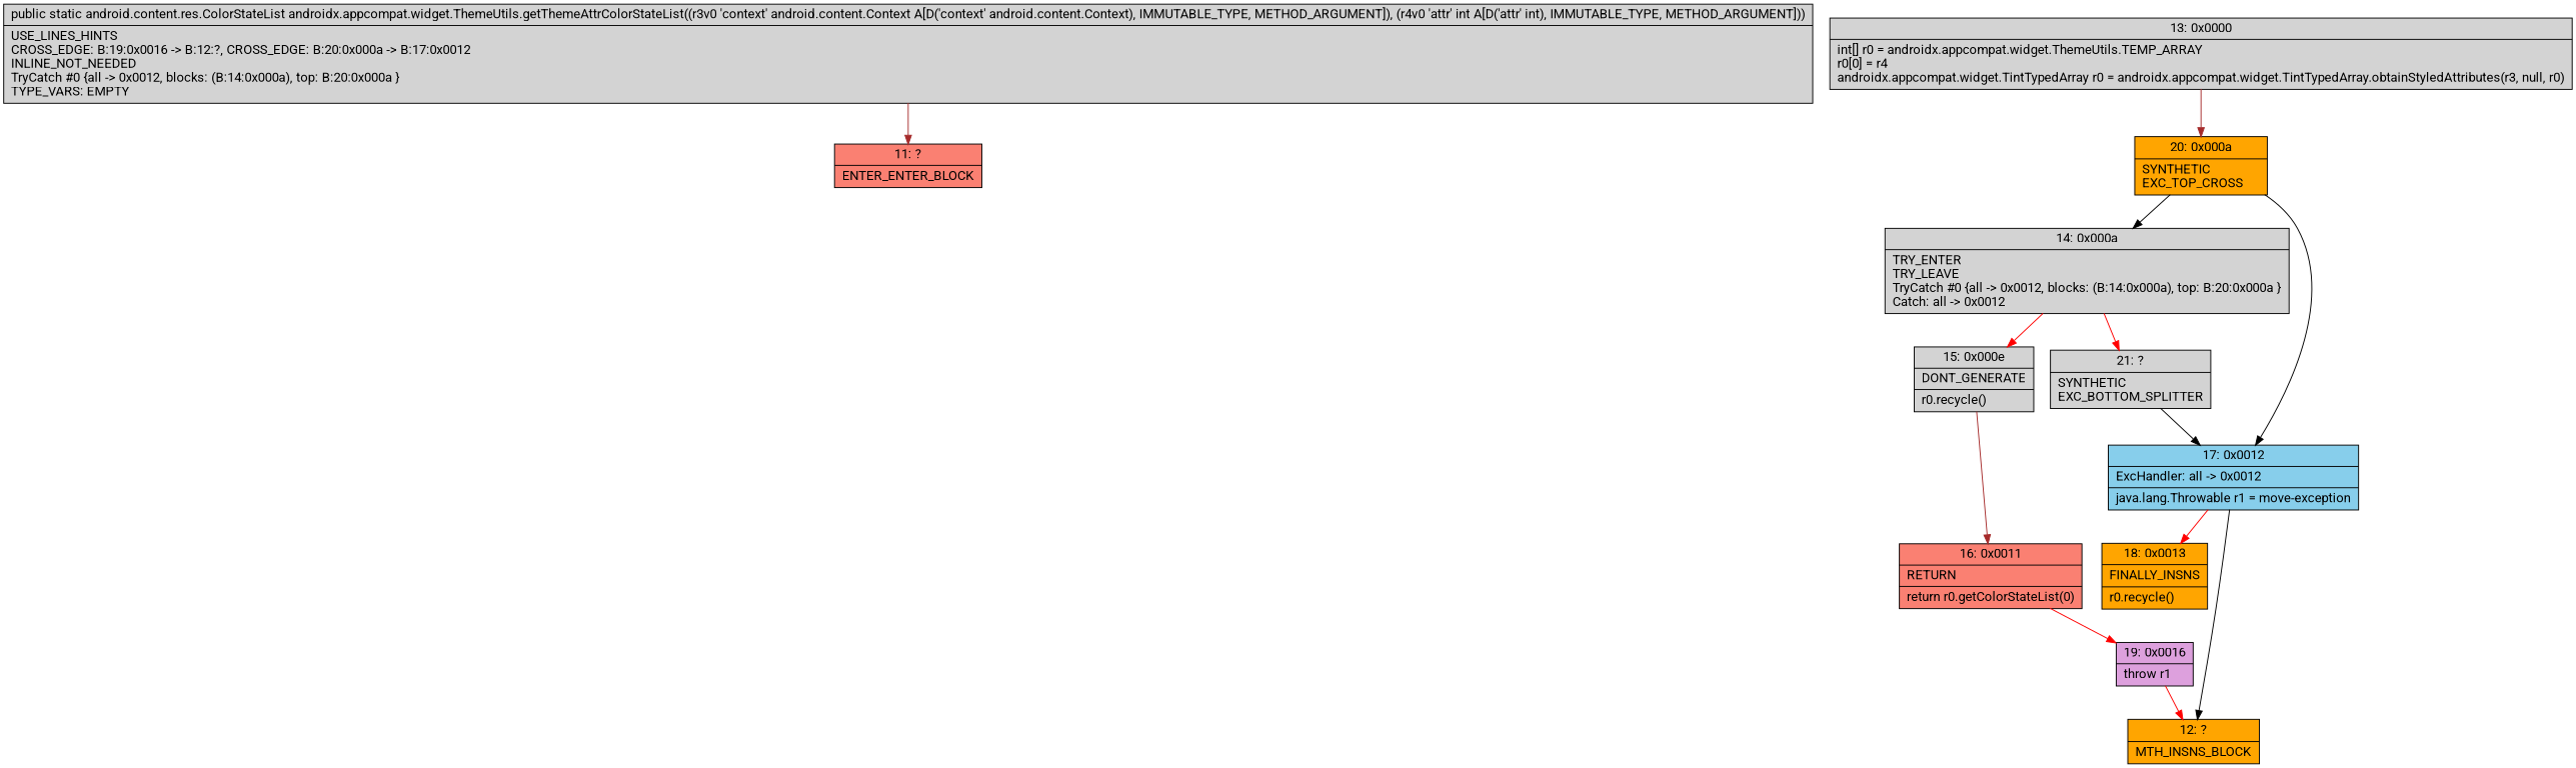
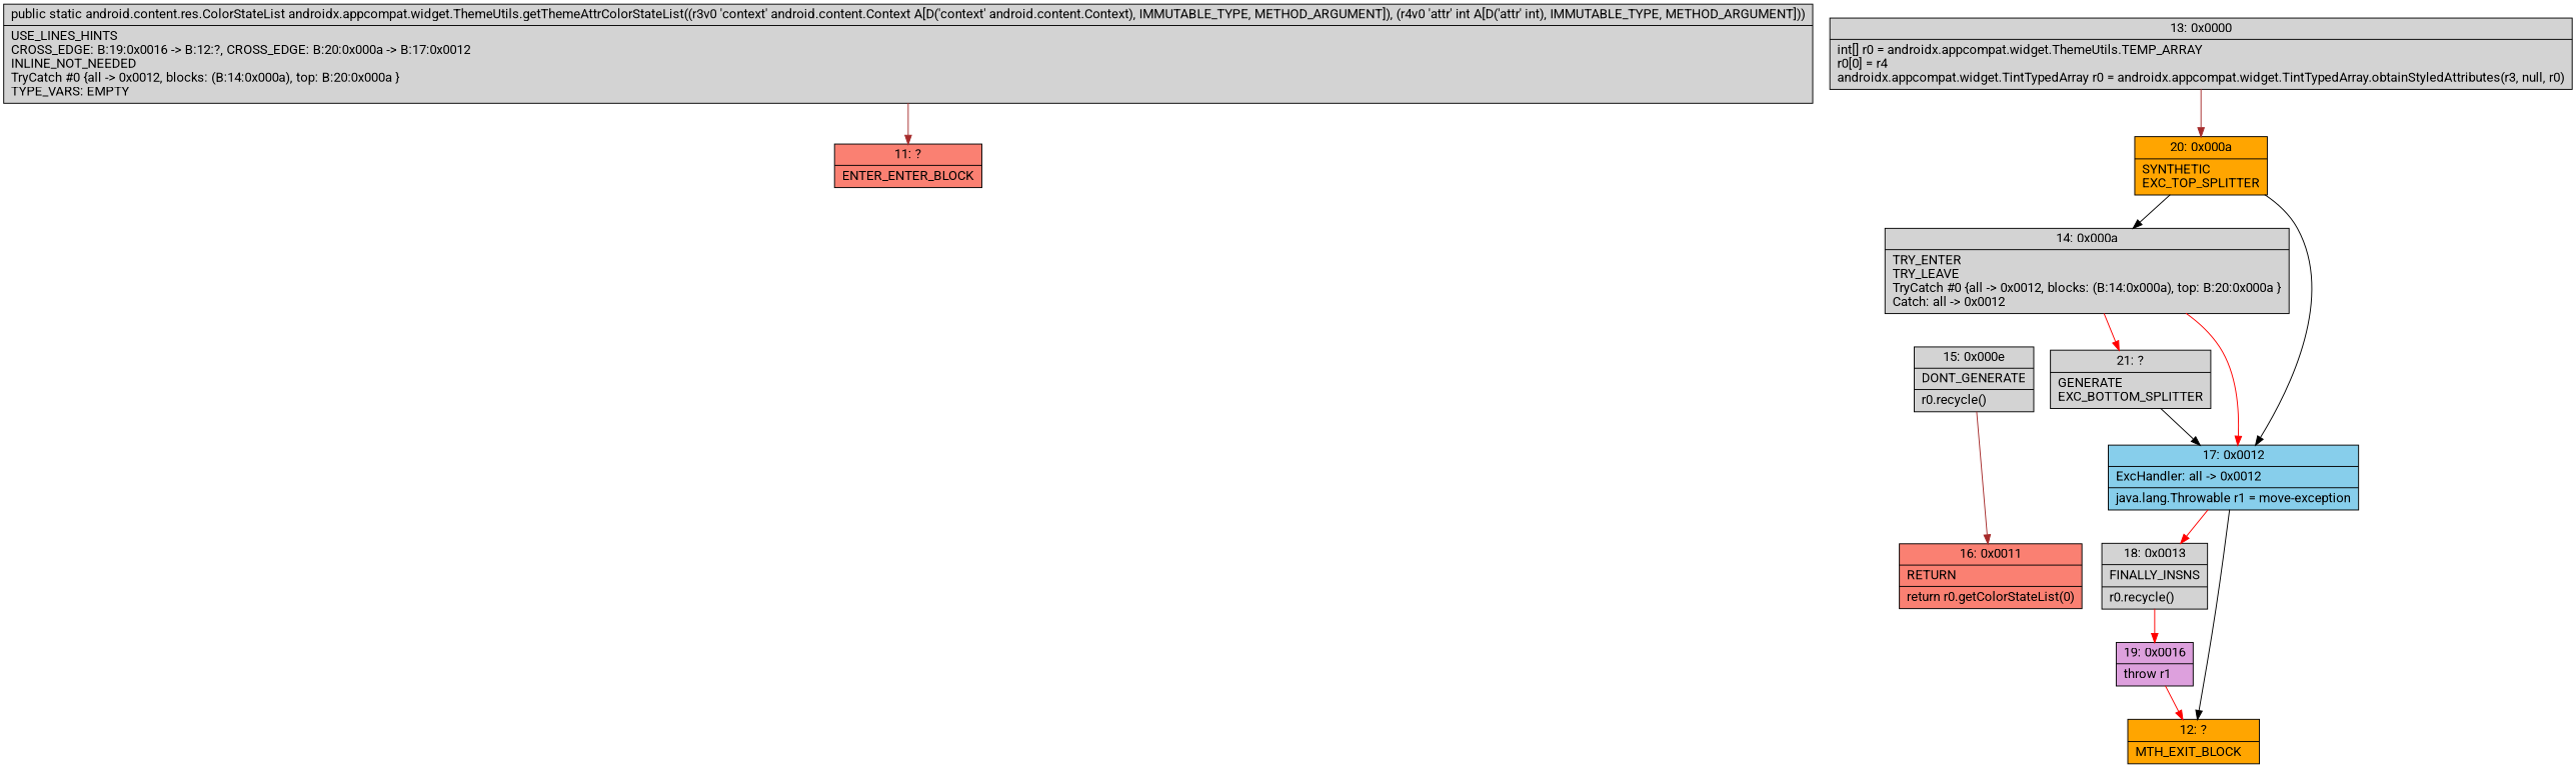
  digraph {
    fontname=Roboto
    node [fillcolor=lightgrey fontname=Roboto shape=record style=filled]
    edge [color=red fontname=Roboto]
    n1 [fillcolor=salmon label="{11\:\ ?|ENTER_ENTER_BLOCK\l}"]
    n2 [label="{13\:\ 0x0000|int[] r0 = androidx.appcompat.widget.ThemeUtils.TEMP_ARRAY\lr0[0] = r4\landroidx.appcompat.widget.TintTypedArray r0 = androidx.appcompat.widget.TintTypedArray.obtainStyledAttributes(r3, null, r0)\l}"]
-   n3 [fillcolor=orange label="{20\:\ 0x000a|SYNTHETIC\lEXC_TOP_CROSS\l}"]
+   n3 [fillcolor=orange label="{20\:\ 0x000a|SYNTHETIC\lEXC_TOP_SPLITTER\l}"]
    n4 [label="{14\:\ 0x000a|TRY_ENTER\lTRY_LEAVE\lTryCatch #0 \{all \-\> 0x0012, blocks: (B:14:0x000a), top: B:20:0x000a \}\lCatch: all \-\> 0x0012\l}"]
    n5 [fillcolor=skyblue label="{17\:\ 0x0012|ExcHandler: all \-\> 0x0012\l|java.lang.Throwable r1 = move\-exception\l}"]
    n6 [label="{15\:\ 0x000e|DONT_GENERATE\l|r0.recycle()\l}"]
-   n7 [label="{21\:\ ?|SYNTHETIC\lEXC_BOTTOM_SPLITTER\l}"]
-   n8 [fillcolor=orange label="{12\:\ ?|MTH_INSNS_BLOCK\l}"]
-   n9 [fillcolor=orange label="{18\:\ 0x0013|FINALLY_INSNS\l|r0.recycle()\l}"]
+   n7 [label="{21\:\ ?|GENERATE\lEXC_BOTTOM_SPLITTER\l}"]
+   n8 [fillcolor=orange label="{12\:\ ?|MTH_EXIT_BLOCK\l}"]
+   n9 [label="{18\:\ 0x0013|FINALLY_INSNS\l|r0.recycle()\l}"]
    n10 [fillcolor=salmon label="{16\:\ 0x0011|RETURN\l|return r0.getColorStateList(0)\l}"]
    n11 [fillcolor=plum label="{19\:\ 0x0016|throw r1\l}"]
    n12 [label="{public static android.content.res.ColorStateList androidx.appcompat.widget.ThemeUtils.getThemeAttrColorStateList((r3v0 'context' android.content.Context A[D('context' android.content.Context), IMMUTABLE_TYPE, METHOD_ARGUMENT]), (r4v0 'attr' int A[D('attr' int), IMMUTABLE_TYPE, METHOD_ARGUMENT]))  | USE_LINES_HINTS\lCROSS_EDGE: B:19:0x0016 \-\> B:12:?, CROSS_EDGE: B:20:0x000a \-\> B:17:0x0012\lINLINE_NOT_NEEDED\lTryCatch #0 \{all \-\> 0x0012, blocks: (B:14:0x000a), top: B:20:0x000a \}\lTYPE_VARS: EMPTY\l}"]
    n2 -> n3 [color=brown]
    n3 -> n4 [color=black]
    n3 -> n5 [color=black]
-   n4 -> n6
+   n4 -> n5
    n4 -> n7
    n5 -> n8 [color=black]
    n5 -> n9
    n6 -> n10 [color=brown]
    n7 -> n5 [color=black]
-   n10 -> n11
+   n9 -> n11
    n11 -> n8
    n12 -> n1 [color=brown]
  }
